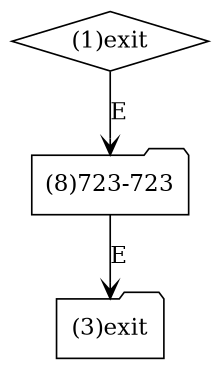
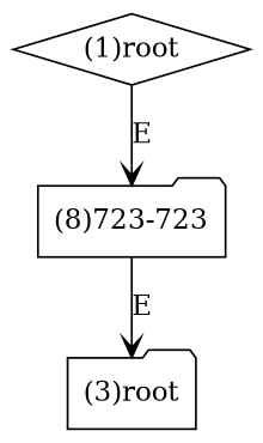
  digraph {
    node [shape=folder]
    edge [arrowhead=vee]
-   n1 [label="(1)exit" shape=diamond]
+   n1 [label="(1)root" shape=diamond]
    n2 [label="(8)723-723"]
-   n3 [label="(3)exit"]
+   n3 [label="(3)root"]
    n1 -> n2 [label=E]
    n2 -> n3 [label=E]
  }
